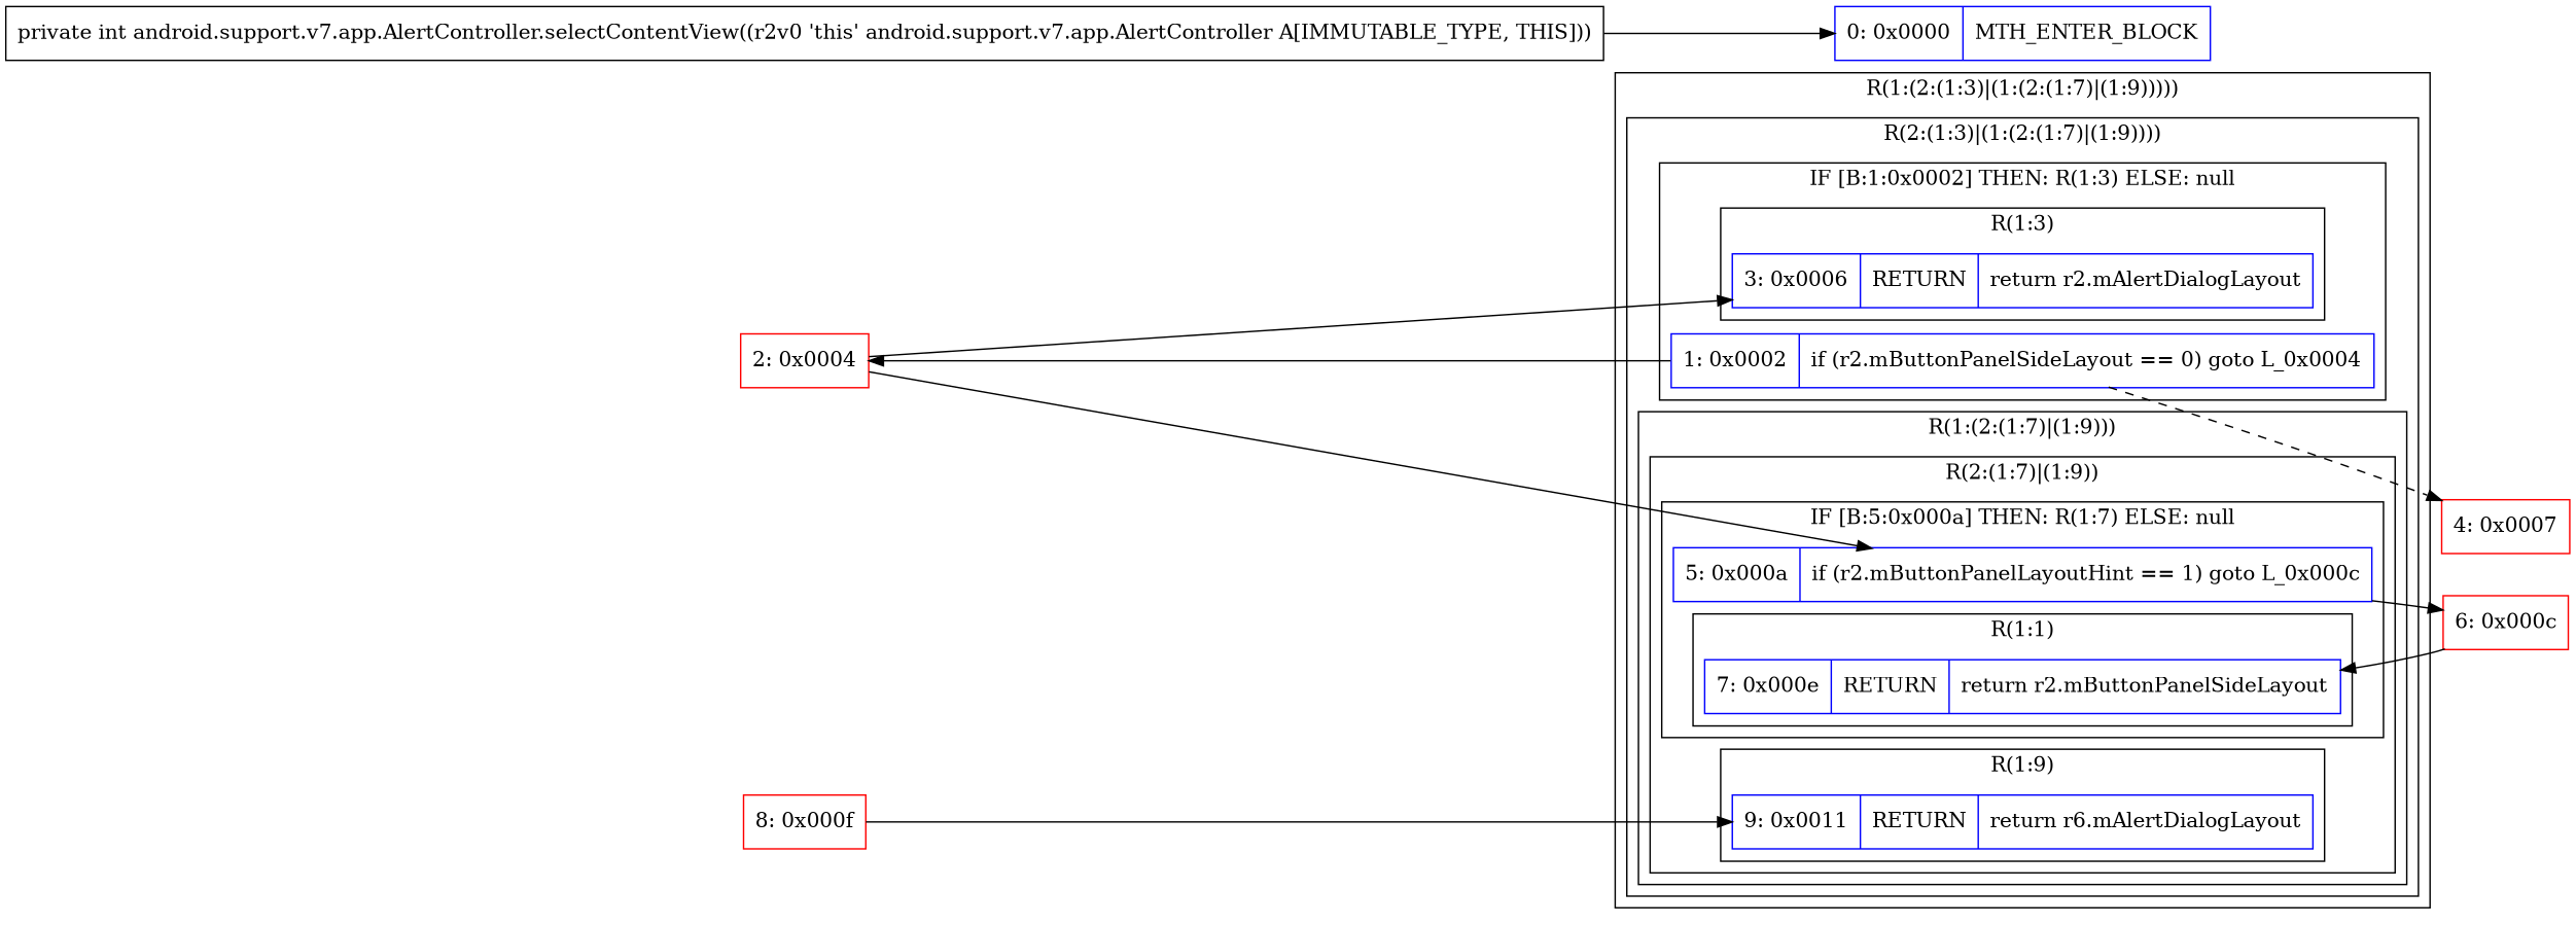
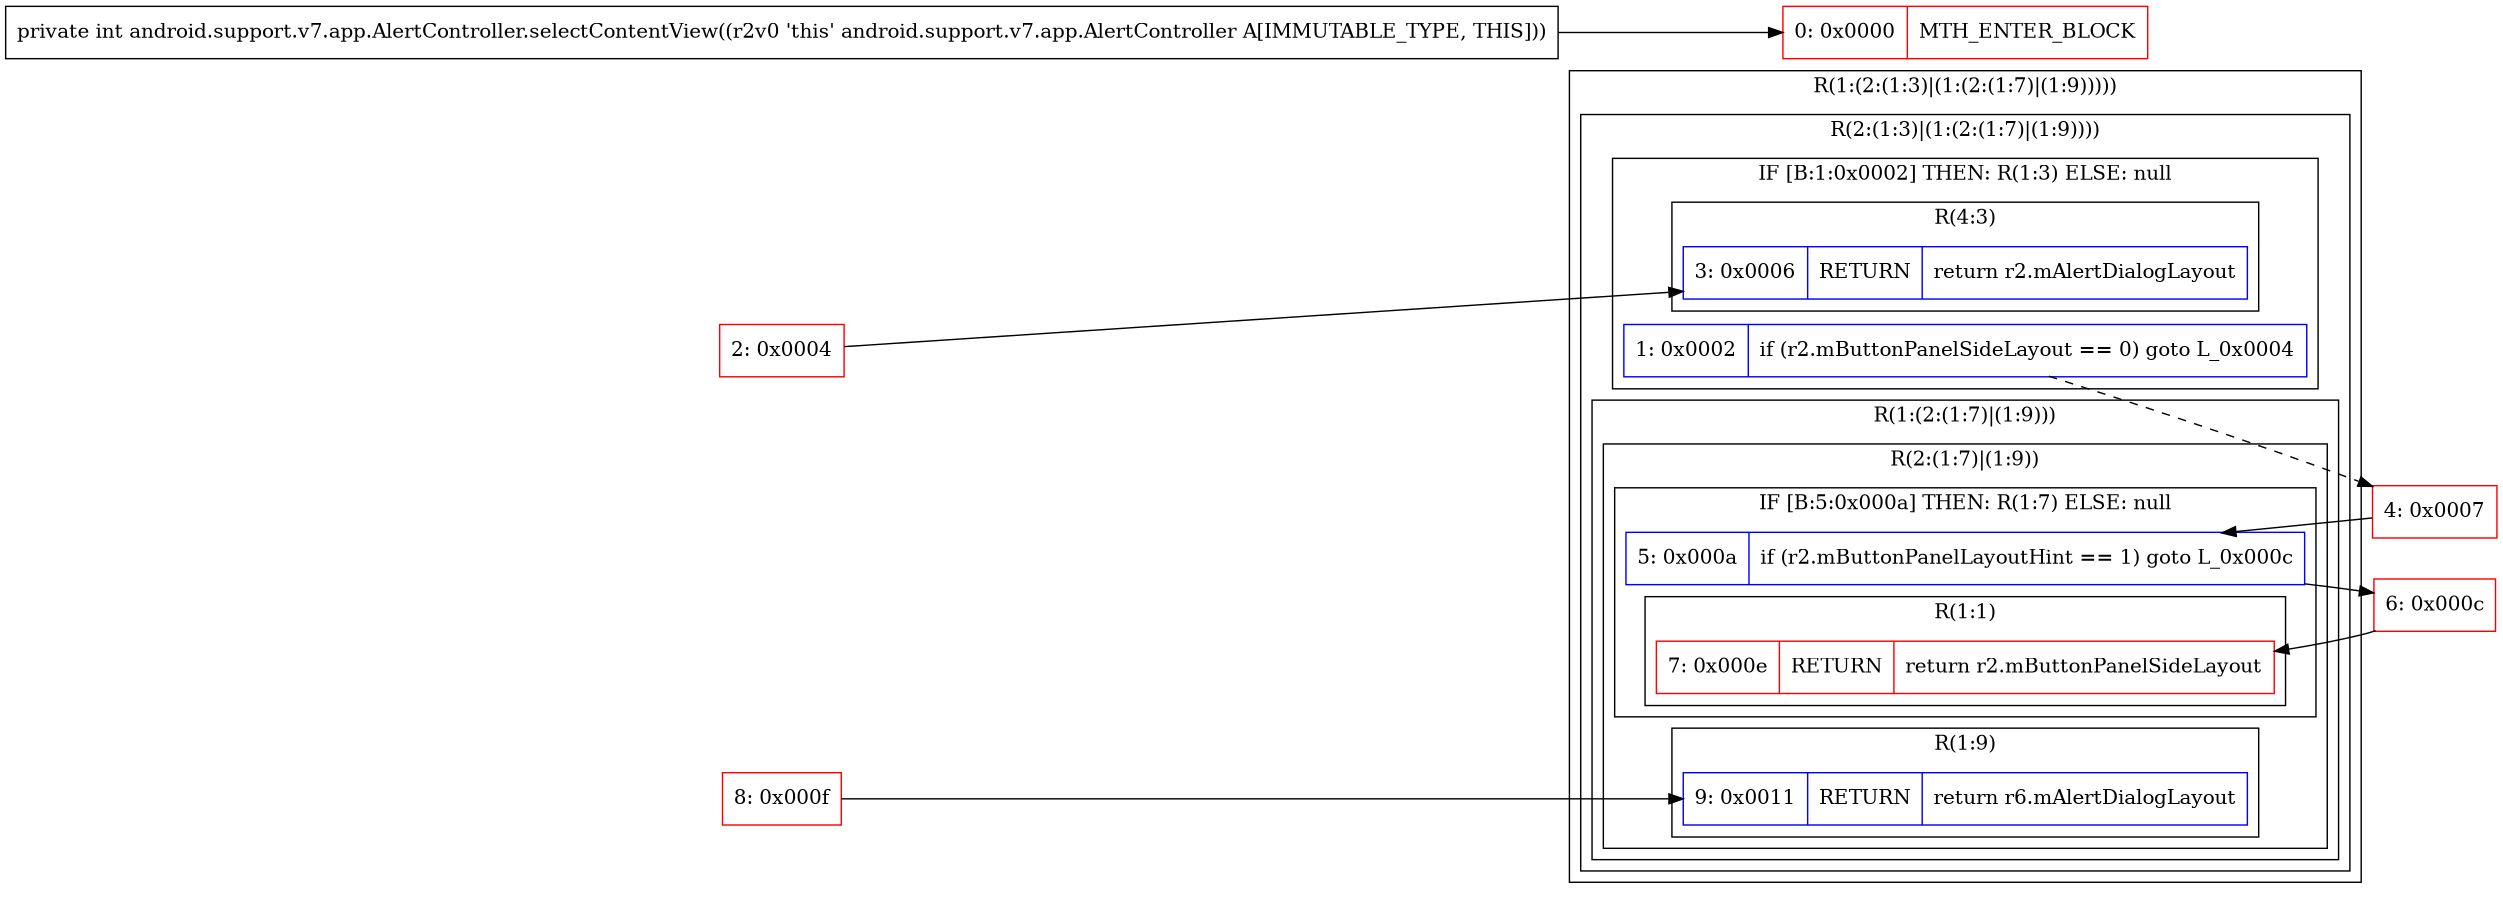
  digraph {
    rankdir=LR
    node [color=blue shape=record]
    n1 [label="{3\:\ 0x0006|RETURN\l|return r2.mAlertDialogLayout\l}"]
    n2 [label="{1\:\ 0x0002|if (r2.mButtonPanelSideLayout == 0) goto L_0x0004\l}"]
-   n3 [label="{7\:\ 0x000e|RETURN\l|return r2.mButtonPanelSideLayout\l}"]
+   n3 [color=red label="{7\:\ 0x000e|RETURN\l|return r2.mButtonPanelSideLayout\l}"]
    n4 [label="{5\:\ 0x000a|if (r2.mButtonPanelLayoutHint == 1) goto L_0x000c\l}"]
    n5 [label="{9\:\ 0x0011|RETURN\l|return r6.mAlertDialogLayout\l}"]
    n6 [color=red label="{2\:\ 0x0004}"]
    n7 [color=red label="{4\:\ 0x0007}"]
    n8 [color=red label="{6\:\ 0x000c}"]
    n9 [color=red label="{8\:\ 0x000f}"]
-   n10 [label="{0\:\ 0x0000|MTH_ENTER_BLOCK\l}"]
+   n10 [color=red label="{0\:\ 0x0000|MTH_ENTER_BLOCK\l}"]
    n11 [label="{private int android.support.v7.app.AlertController.selectContentView((r2v0 'this' android.support.v7.app.AlertController A[IMMUTABLE_TYPE, THIS])) }" color=""]
    subgraph cluster_1 {
      label="R(1:(2:(1:3)|(1:(2:(1:7)|(1:9)))))"
      subgraph cluster_2 {
        label="R(2:(1:3)|(1:(2:(1:7)|(1:9))))"
        subgraph cluster_3 {
          label="IF [B:1:0x0002] THEN: R(1:3) ELSE: null"
          n2
          subgraph cluster_4 {
-           label="R(1:3)"
+           label="R(4:3)"
            n1
          }
        }
        subgraph cluster_5 {
          label="R(1:(2:(1:7)|(1:9)))"
          subgraph cluster_6 {
            label="R(2:(1:7)|(1:9))"
            subgraph cluster_7 {
              label="IF [B:5:0x000a] THEN: R(1:7) ELSE: null"
              n4
              subgraph cluster_8 {
                label="R(1:1)"
                n3
              }
            }
            subgraph cluster_9 {
              label="R(1:9)"
              n5
            }
          }
        }
      }
    }
-   n2 -> n6
    n2 -> n7 [style=dashed]
    n4 -> n8
    n6 -> n1
-   n6 -> n4
+   n7 -> n4
    n8 -> n3
    n9 -> n5
    n11 -> n10
  }
